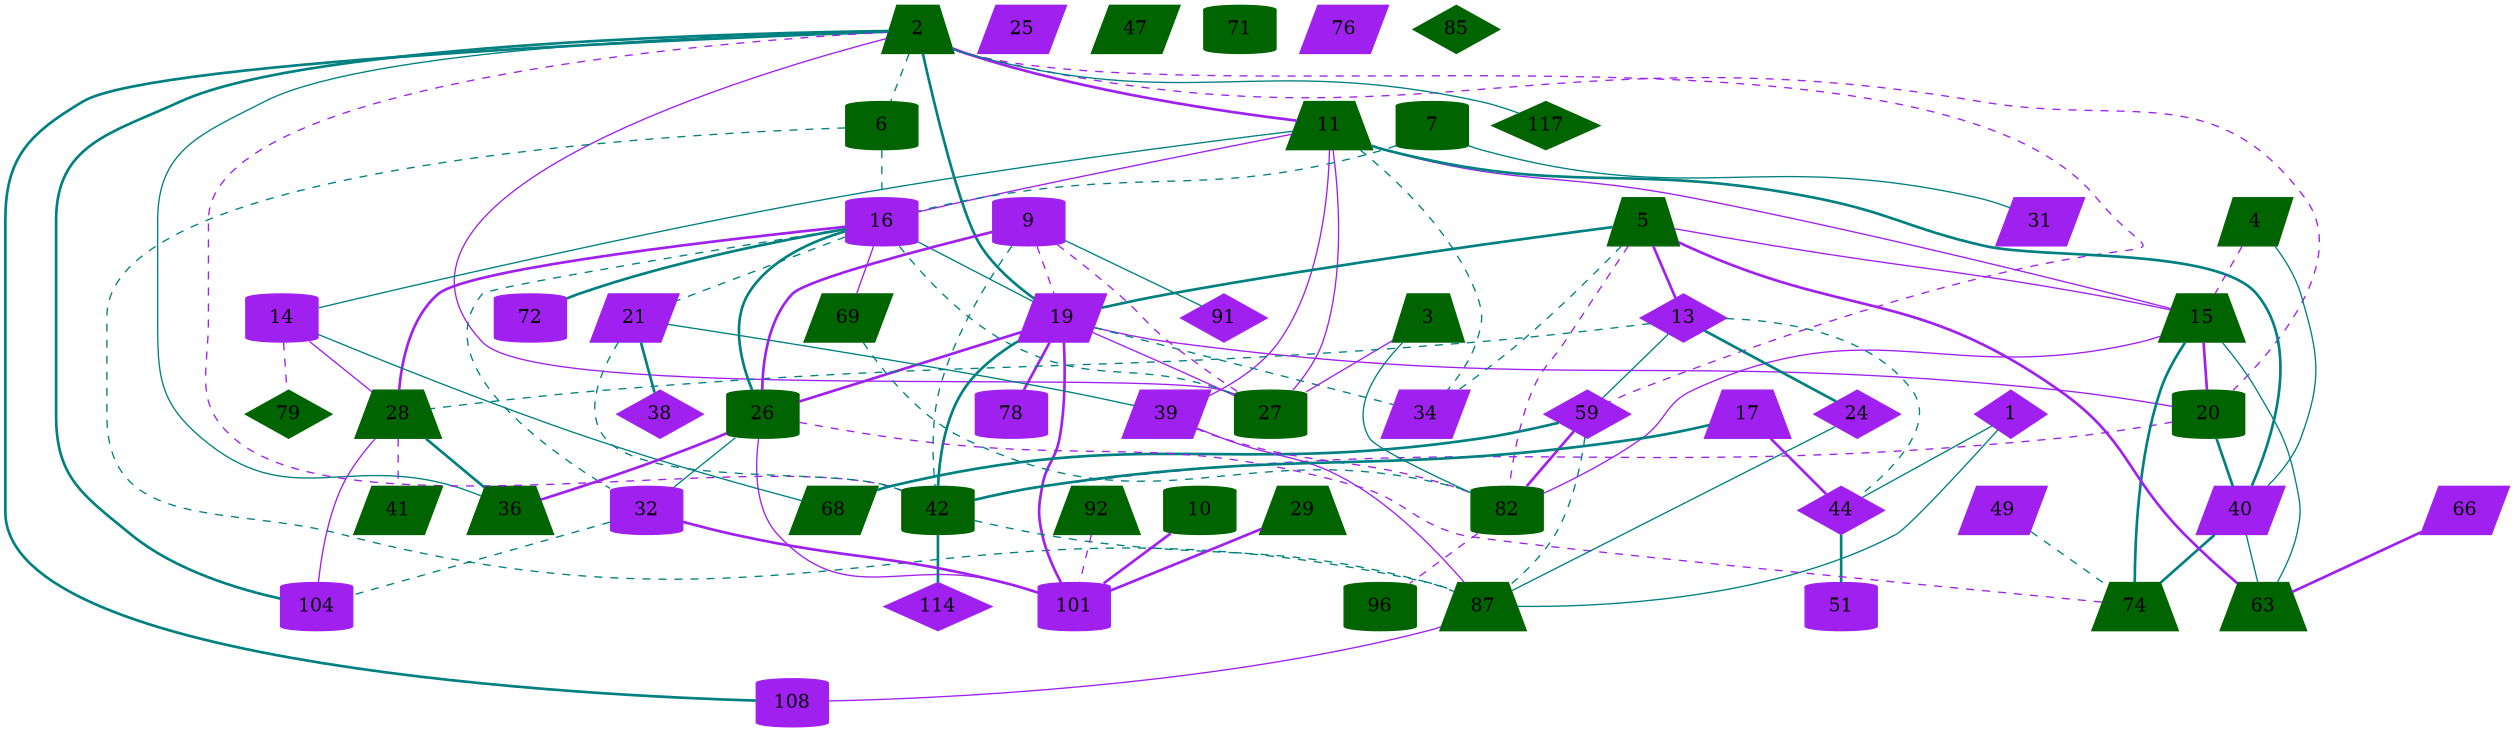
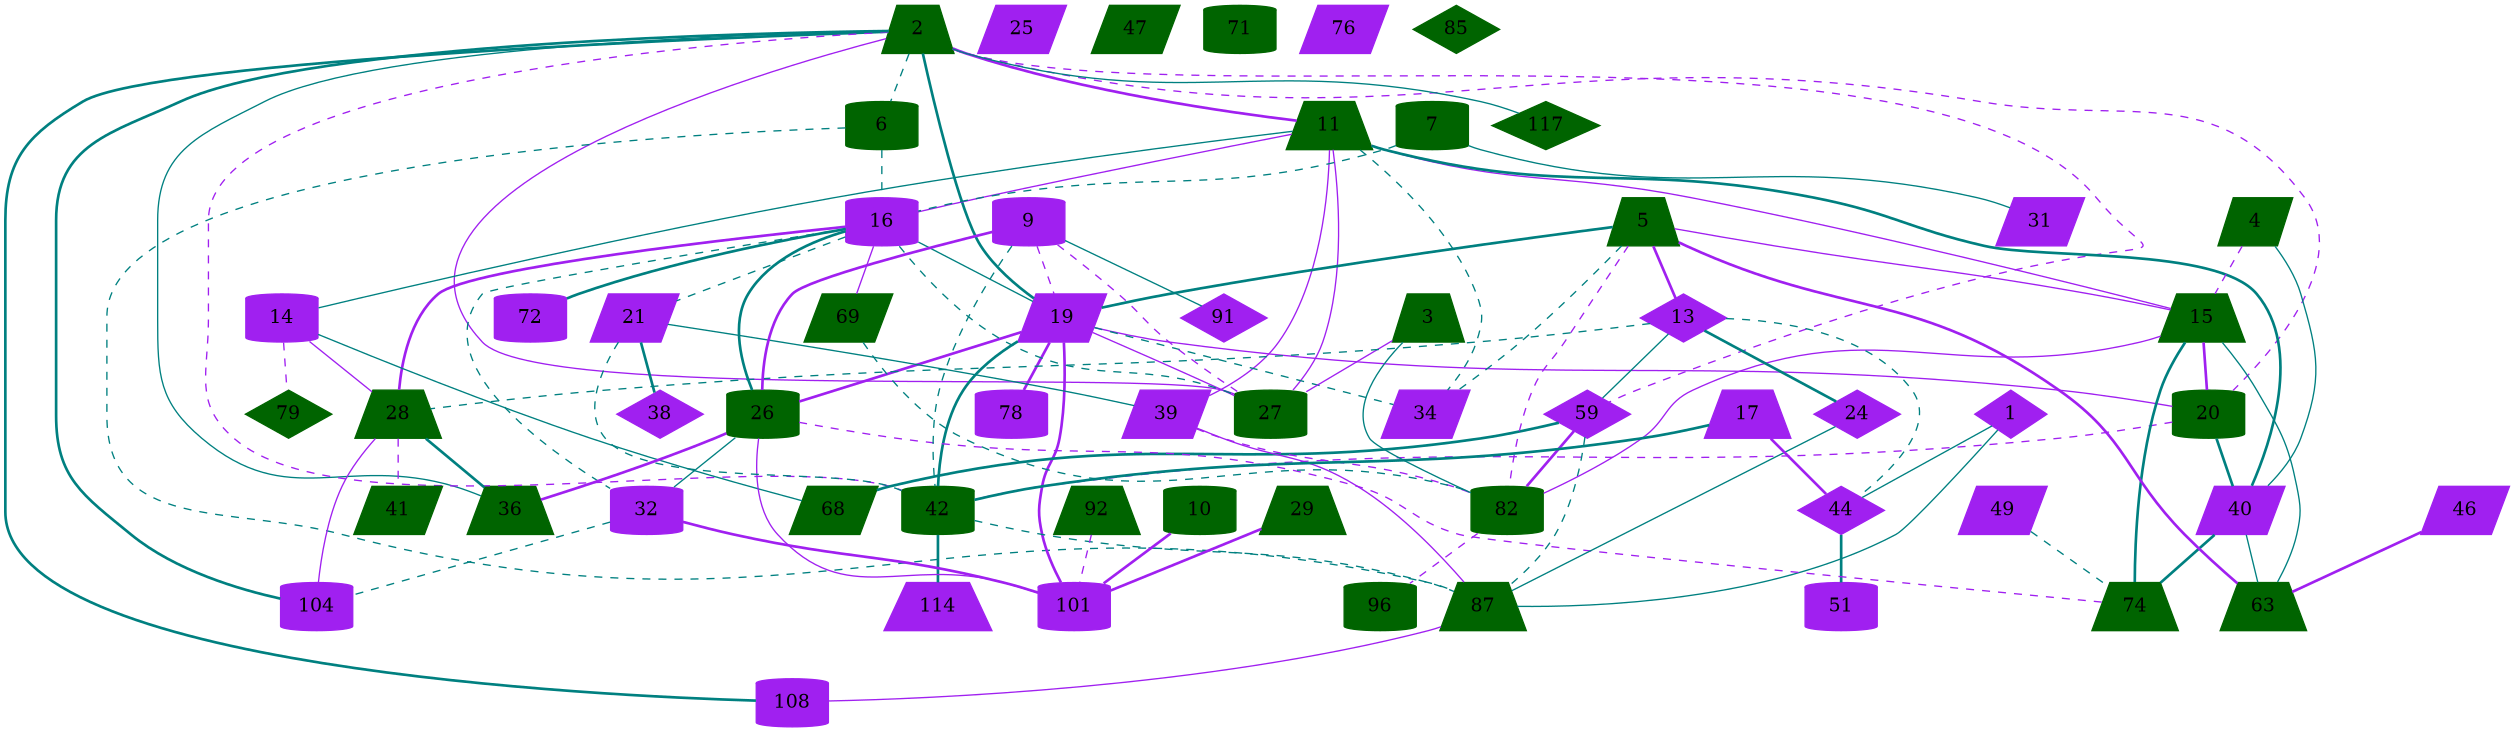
  graph {
    node [color=darkgreen shape=cylinder style=filled]
    edge [color=teal style=bold]
    1 [color=purple shape=diamond super="+37"]
    44 [color=purple shape=diamond super="+73+62"]
    87 [shape=trapezium super="+120+105"]
    51 [color=purple]
    108 [color=purple]
    2 [shape=trapezium super="+8+53"]
    6
    11 [shape=trapezium super="+12"]
    19 [color=purple shape=parallelogram super="+126+30+22"]
    20 [super="+110+118+65+77"]
    27 [super="+127+33"]
    36 [shape=trapezium super="+107"]
    42 [super="+56"]
    59 [color=purple shape=diamond super="+101"]
    104 [color=purple]
    117 [shape=diamond]
    16 [color=purple super="+58+57"]
    15 [shape=trapezium super="+94+43+103"]
    40 [color=purple shape=parallelogram super="+90"]
    34 [color=purple shape=parallelogram super="+75"]
    14 [color=purple super="+55+97"]
    39 [color=purple shape=parallelogram super="+119"]
    26 [super="+121+81"]
    n24 [color=purple label=101 super="+128+122"]
    78 [color=purple super="+89+98"]
-   114 [color=purple shape=diamond]
+   114 [color=purple shape=trapezium]
    82 [super="+83+106"]
    68 [shape=parallelogram]
    3 [shape=trapezium]
    96
    4 [shape=parallelogram super="+52"]
    63 [shape=trapezium super="+99+66"]
    74 [shape=trapezium super="+95"]
    5 [shape=trapezium super="+60+67+124"]
    13 [color=purple shape=diamond super="+64+18"]
    24 [color=purple shape=diamond]
    28 [shape=trapezium super="+50"]
    21 [color=purple shape=parallelogram super="+23"]
    32 [color=purple super="+35"]
    69 [shape=parallelogram]
    72 [color=purple]
    7 [super="+86"]
    31 [color=purple shape=parallelogram]
    9 [color=purple super="+116+48"]
    91 [color=purple shape=diamond]
    10
    79 [shape=diamond]
    41 [shape=parallelogram]
    38 [color=purple shape=diamond super="+109+61"]
    17 [color=purple shape=trapezium]
    25 [color=purple shape=parallelogram]
    29 [shape=trapezium]
-   46 [color=purple shape=parallelogram label=66]
+   46 [color=purple shape=parallelogram]
    47 [shape=parallelogram]
    49 [color=purple shape=parallelogram]
    71
    76 [color=purple shape=parallelogram]
    85 [shape=diamond]
    92 [shape=trapezium]
    1 -- 44 [style=solid]
    1 -- 87 [style=solid]
    44 -- 51
    87 -- 108 [color=purple style=solid]
    2 -- 108
    2 -- 6 [style=dashed]
    2 -- 11 [color=purple]
    2 -- 19 [weight=2]
    2 -- 20 [color=purple style=dashed]
    2 -- 27 [color=purple style=solid]
    2 -- 36 [style=solid]
    2 -- 42 [color=purple style=dashed]
    2 -- 59 [color=purple style=dashed]
    2 -- 104
    2 -- 117 [style=solid]
    6 -- 87 [style=dashed]
    6 -- 16 [style=dashed]
    11 -- 27 [color=purple style=solid]
    11 -- 16 [color=purple style=solid]
    11 -- 15 [color=purple style=solid weight=2]
    11 -- 40
    11 -- 34 [style=dashed]
    11 -- 14 [style=solid]
    11 -- 39 [color=purple style=solid]
    19 -- 20 [color=purple style=solid]
    19 -- 27 [color=purple style=solid]
    19 -- 42 [weight=2]
    19 -- 34 [style=dashed]
    19 -- 26 [color=purple]
    19 -- n24 [color=purple]
    19 -- 78 [color=purple weight=2]
    20 -- 42 [color=purple style=dashed]
    20 -- 40
    42 -- 87 [style=dashed]
    42 -- 114
    59 -- 87 [style=dashed]
    59 -- 82 [color=purple]
    59 -- 68
    16 -- 19 [style=solid weight=3]
    16 -- 27 [style=dashed weight=2]
    16 -- 26
    16 -- 28 [color=purple]
    16 -- 21 [style=dashed]
    16 -- 32 [style=dashed]
    16 -- 69 [color=purple style=solid]
    16 -- 72
    15 -- 20 [color=purple]
    15 -- 82 [color=purple style=solid]
    15 -- 63 [style=solid]
    15 -- 74
    40 -- 63 [style=solid]
    40 -- 74 [weight=2]
    14 -- 68 [style=solid]
    14 -- 28 [color=purple style=solid]
    14 -- 79 [color=purple style=dashed]
    39 -- 87 [color=purple style=solid]
    39 -- 82 [color=purple style=dashed]
    26 -- 36 [color=purple]
    26 -- n24 [color=purple style=solid]
    26 -- 74 [color=purple style=dashed]
    26 -- 32 [style=solid]
    82 -- 96 [color=purple style=dashed]
    3 -- 27 [color=purple style=solid]
    3 -- 82 [style=solid]
    4 -- 15 [color=purple style=dashed]
    4 -- 40 [style=solid]
    5 -- 19
    5 -- 15 [color=purple style=solid]
    5 -- 34 [style=dashed]
    5 -- 82 [color=purple style=dashed]
    5 -- 63 [color=purple]
    5 -- 13 [color=purple]
    13 -- 44 [style=dashed]
    13 -- 59 [style=solid]
    13 -- 24
    13 -- 28 [style=dashed]
    24 -- 87 [style=solid]
    28 -- 36
    28 -- 104 [color=purple style=solid]
    28 -- 41 [color=purple style=dashed]
    21 -- 42 [style=dashed]
    21 -- 39 [style=solid]
    21 -- 38
    32 -- 104 [style=dashed]
    32 -- n24 [color=purple]
    69 -- 82 [style=dashed]
    7 -- 16 [style=dashed]
    7 -- 31 [style=solid]
    9 -- 19 [color=purple style=dashed]
    9 -- 27 [color=purple style=dashed]
    9 -- 42 [style=dashed weight=2]
    9 -- 26 [color=purple weight=2]
    9 -- 91 [style=solid]
    10 -- n24 [color=purple]
    17 -- 44 [color=purple]
    17 -- 42
    29 -- n24 [color=purple]
    46 -- 63 [color=purple]
    49 -- 74 [style=dashed]
    92 -- n24 [color=purple style=dashed]
  }
